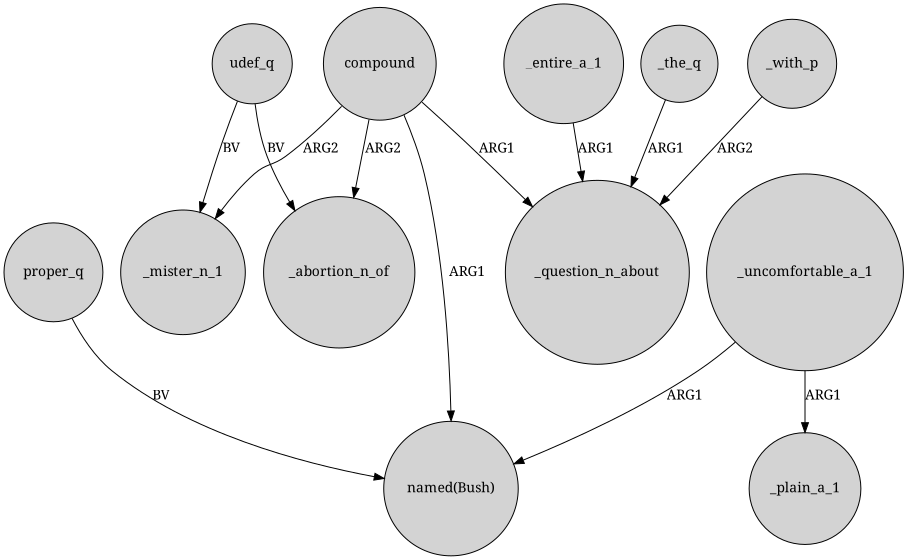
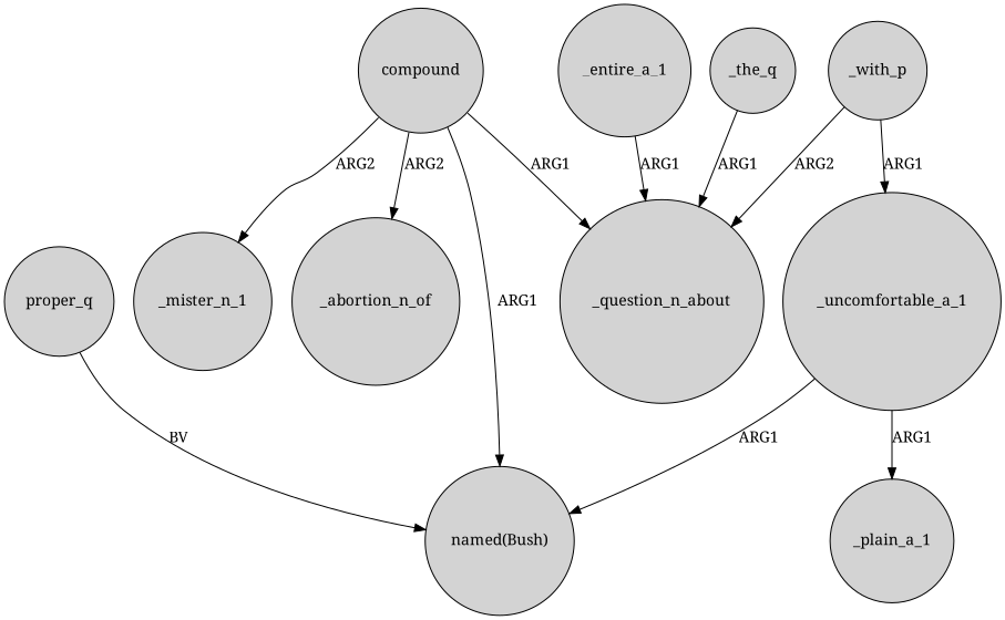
  digraph {
    fontname="Noto Serif"
    node [fontname="Noto Serif" shape=circle style=filled]
    edge [fontname="Noto Serif"]
-   udef_q
    _mister_n_1
    _abortion_n_of
    compound
    "named(Bush)"
    _question_n_about
    _entire_a_1
    _with_p
    _uncomfortable_a_1
    _plain_a_1
    proper_q
    _the_q
-   udef_q -> _mister_n_1 [label=BV]
-   udef_q -> _abortion_n_of [label=BV]
    compound -> _mister_n_1 [label=ARG2]
    compound -> _abortion_n_of [label=ARG2]
    compound -> "named(Bush)" [label=ARG1]
    compound -> _question_n_about [label=ARG1]
    _entire_a_1 -> _question_n_about [label=ARG1]
    _with_p -> _question_n_about [label=ARG2]
+   _with_p -> _uncomfortable_a_1 [label=ARG1]
    _uncomfortable_a_1 -> "named(Bush)" [label=ARG1]
    _uncomfortable_a_1 -> _plain_a_1 [label=ARG1]
    proper_q -> "named(Bush)" [label=BV]
    _the_q -> _question_n_about [label=ARG1]
  }
